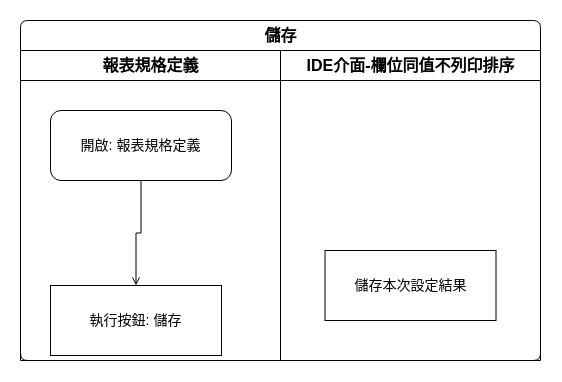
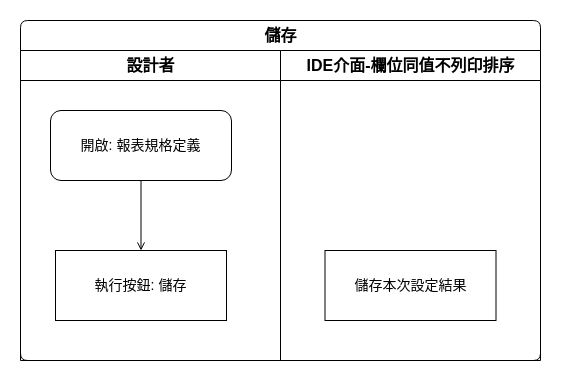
  <mxCell id="0" />
  <mxCell id="1" parent="0" />
  <mxCell id="2" value="儲存" style="swimlane;html=1;childLayout=stackLayout;resizeParent=1;resizeParentMax=0;strokeWidth=1;fontSize=16;rounded=1;arcSize=8;startSize=30;labelBackgroundColor=none;align=center;" vertex="1" parent="1"><mxGeometry x="20" y="20" width="520" height="340" as="geometry" /></mxCell>
- <mxCell id="3" value="報表規格定義" style="swimlane;html=1;startSize=30;fontSize=16;strokeWidth=1;" vertex="1" parent="2"><mxGeometry y="30" width="260" height="310" as="geometry" /></mxCell>
+ <mxCell id="3" value="設計者" style="swimlane;html=1;startSize=30;fontSize=16;strokeWidth=1;" vertex="1" parent="2"><mxGeometry y="30" width="260" height="310" as="geometry" /></mxCell>
  <mxCell id="4" style="edgeStyle=orthogonalEdgeStyle;rounded=0;orthogonalLoop=1;jettySize=auto;html=1;fontSize=14;endArrow=open;" edge="1" parent="3" source="5" target="6"><mxGeometry relative="1" as="geometry" /></mxCell>
  <mxCell id="5" value="開啟: 報表規格定義" style="rounded=1;whiteSpace=wrap;html=1;strokeWidth=1;fontSize=14;" vertex="1" parent="3"><mxGeometry x="30" y="60" width="181" height="70" as="geometry" /></mxCell>
- <mxCell id="6" value="執行按鈕: 儲存" style="rounded=0;whiteSpace=wrap;html=1;strokeWidth=1;fontSize=14;" vertex="1" parent="3"><mxGeometry x="30" y="235" width="171" height="70" as="geometry" /></mxCell>
+ <mxCell id="6" value="執行按鈕: 儲存" style="rounded=0;whiteSpace=wrap;html=1;strokeWidth=1;fontSize=14;" vertex="1" parent="3"><mxGeometry x="35" y="200" width="171" height="70" as="geometry" /></mxCell>
  <mxCell id="7" value="IDE介面-欄位同值不列印排序" style="swimlane;html=1;startSize=30;fontSize=16;strokeWidth=1;" vertex="1" parent="2"><mxGeometry x="260" y="30" width="260" height="310" as="geometry" /></mxCell>
  <mxCell id="8" value="儲存本次設定結果" style="rounded=0;whiteSpace=wrap;html=1;strokeWidth=1;fontSize=14;" vertex="1" parent="7"><mxGeometry x="44.5" y="200" width="171" height="70" as="geometry" /></mxCell>
